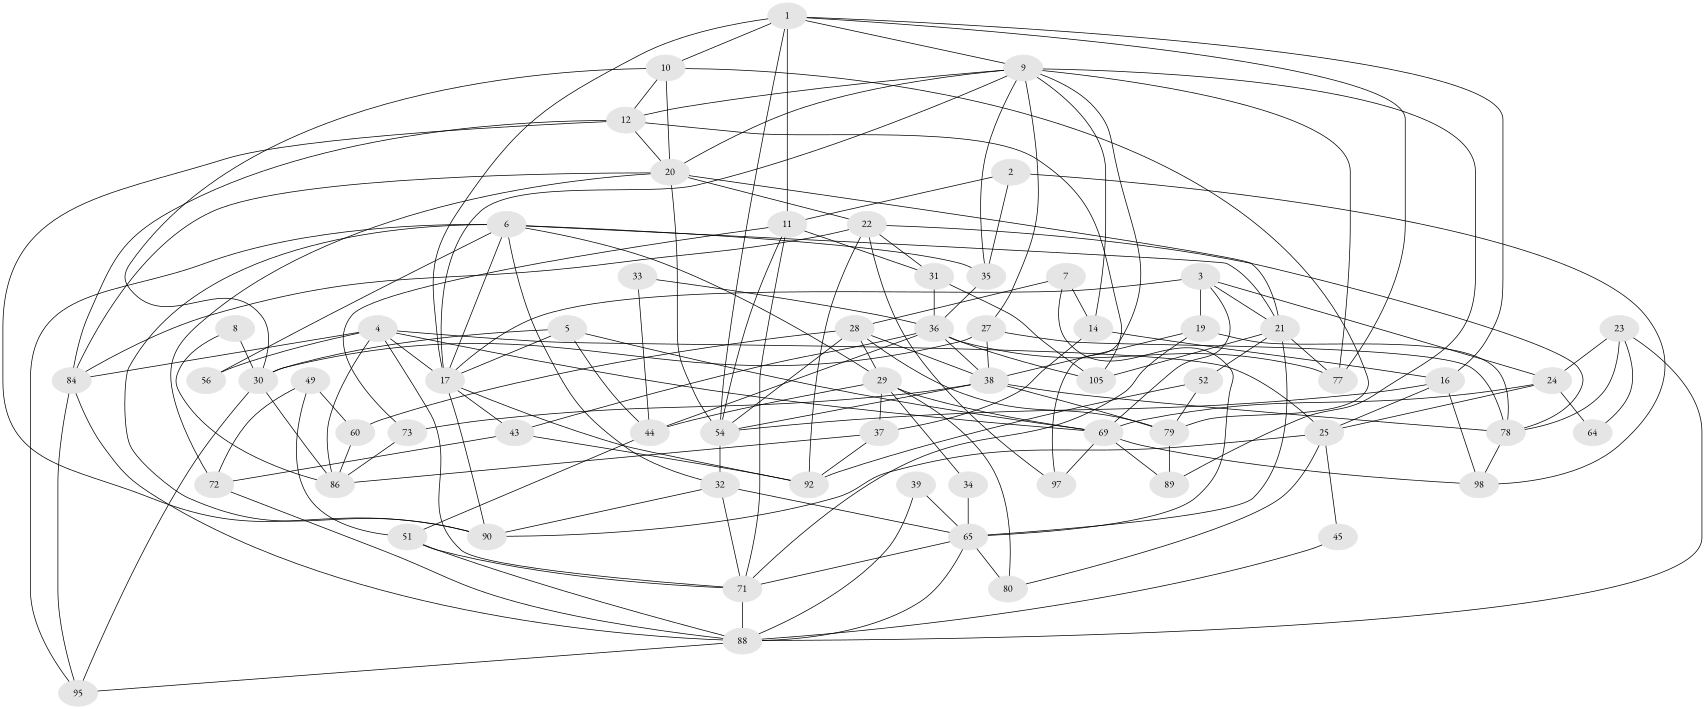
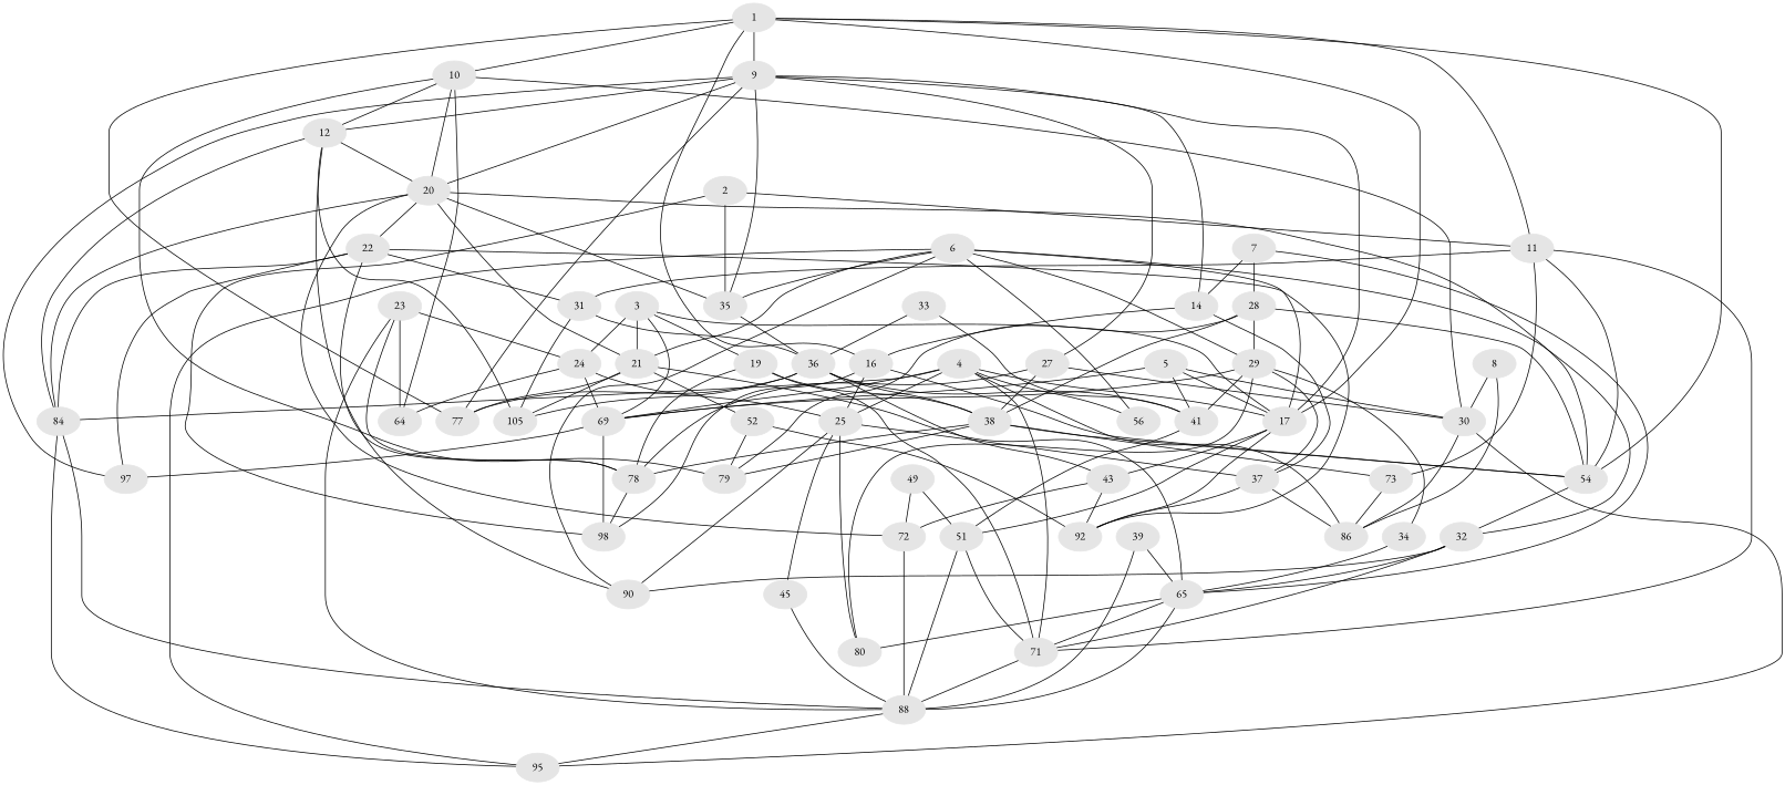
  graph {
    fontname="EB Garamond"
    node [color=gray90 fontname="EB Garamond" style=filled]
    edge [fontname="EB Garamond"]
    1 [super="+94"]
    9 [super="+47"]
    10 [super="+55"]
    11 [super="+48"]
    16 [super="+18"]
    17 [super="+76"]
    54 [super="+68"]
    n8 [label=77]
    35 [super="+77"]
    14
    12 [super="+58"]
    20 [super="+93"]
    27 [super="+75"]
-   89
    97
    30 [super="+62"]
    64
    79
    71 [super="+83"]
    31 [super="+99"]
    73
    98
    25 [super="+40"]
    90 [super="+103"]
    43 [super="+104"]
    92
    32
    2 [super="+13"]
    36 [super="+85"]
    3 [super="+70"]
    19
    21 [super="+46"]
    24 [super="+53"]
    69 [super="+91"]
    38 [super="+63"]
    78 [super="+102"]
    65 [super="+82"]
    105
    52
    4 [super="+100"]
    56
    84
    86 [super="+101"]
    37 [super="+66"]
    45
    80
    88 [super="+96"]
    95
    5
-   44 [super="+59"]
+   44 [super="+59" label=41]
    51 [super="+81"]
    6 [super="+61"]
    29 [super="+74"]
    34
    7 [super="+26"]
    28 [super="+67"]
-   60
    8 [super="+50"]
    22 [super="+41"]
    72
    49 [super="+57"]
    23 [super="+42"]
    33
    39
    1 -- 9
    1 -- 10
    1 -- 11
    1 -- 16
    1 -- 17
    1 -- 54
    1 -- n8
    9 -- 17
    9 -- n8
    9 -- 35
    9 -- 14
    9 -- 12
    9 -- 20
    9 -- 27
-   9 -- 89
    9 -- 97
    10 -- 12
    10 -- 20
    10 -- 30
+   10 -- 64
    10 -- 79
    11 -- 54
    11 -- 71
    11 -- 31
    11 -- 73
    16 -- 54
    16 -- 98
    16 -- 25
-   17 -- 90
+   17 -- 51
    17 -- 43
    17 -- 92
    54 -- 32
    35 -- 36
    14 -- 16
    14 -- 37
    12 -- 20
    12 -- 90
    12 -- 105
    12 -- 84
    20 -- 54
+   20 -- 35
    20 -- 21
    20 -- 84
    20 -- 22
    20 -- 72
    27 -- 30
    27 -- 38
    27 -- 78
    30 -- 86
    30 -- 95
-   79 -- 89
    71 -- 88
    31 -- 36
    31 -- 105
    73 -- 86
    25 -- 90
+   25 -- 37
    25 -- 45
    25 -- 80
    43 -- 92
    43 -- 72
    32 -- 71
    32 -- 90
    32 -- 65
    2 -- 11
    2 -- 35
    2 -- 98
    36 -- n8
    36 -- 43
    36 -- 38
    36 -- 105
    36 -- 44
    3 -- 17
    3 -- 19
    3 -- 21
    3 -- 24
    3 -- 69
    19 -- 71
    19 -- 38
    19 -- 78
    21 -- n8
    21 -- 65 [weight=2]
    21 -- 105
    21 -- 52
    24 -- 64
    24 -- 25
    24 -- 69
-   69 -- 89
    69 -- 97
    69 -- 98
    38 -- 54
    38 -- 79
    38 -- 73
    38 -- 78
    78 -- 98
    65 -- 71
    65 -- 80
    65 -- 88
    52 -- 79
    52 -- 92
    4 -- 17
    4 -- 71
    4 -- 25
    4 -- 69
    4 -- 56
    4 -- 84
    4 -- 86
    84 -- 88
    84 -- 95
    37 -- 92 [weight=2]
    37 -- 86
    45 -- 88
    88 -- 95
    5 -- 17
    5 -- 30
    5 -- 69
    5 -- 44
    44 -- 51
    51 -- 71
    51 -- 88
    6 -- 17
    6 -- 35
    6 -- 90
    6 -- 32
    6 -- 21
    6 -- 56
    6 -- 95
    6 -- 29
    29 -- 69
    29 -- 37
    29 -- 80
    29 -- 44
    29 -- 34
    34 -- 65
    7 -- 14
    7 -- 65
    7 -- 28
    28 -- 54
    28 -- 79
    28 -- 38
    28 -- 29
-   28 -- 60
-   60 -- 86
    8 -- 30
    8 -- 86
    22 -- 97
    22 -- 31
    22 -- 92
    22 -- 78
    22 -- 84
    72 -- 88
    49 -- 51
-   49 -- 60
    49 -- 72
    23 -- 64
    23 -- 24 [weight=2]
    23 -- 78
    23 -- 88
    33 -- 36
    33 -- 44
    39 -- 65
    39 -- 88
  }
